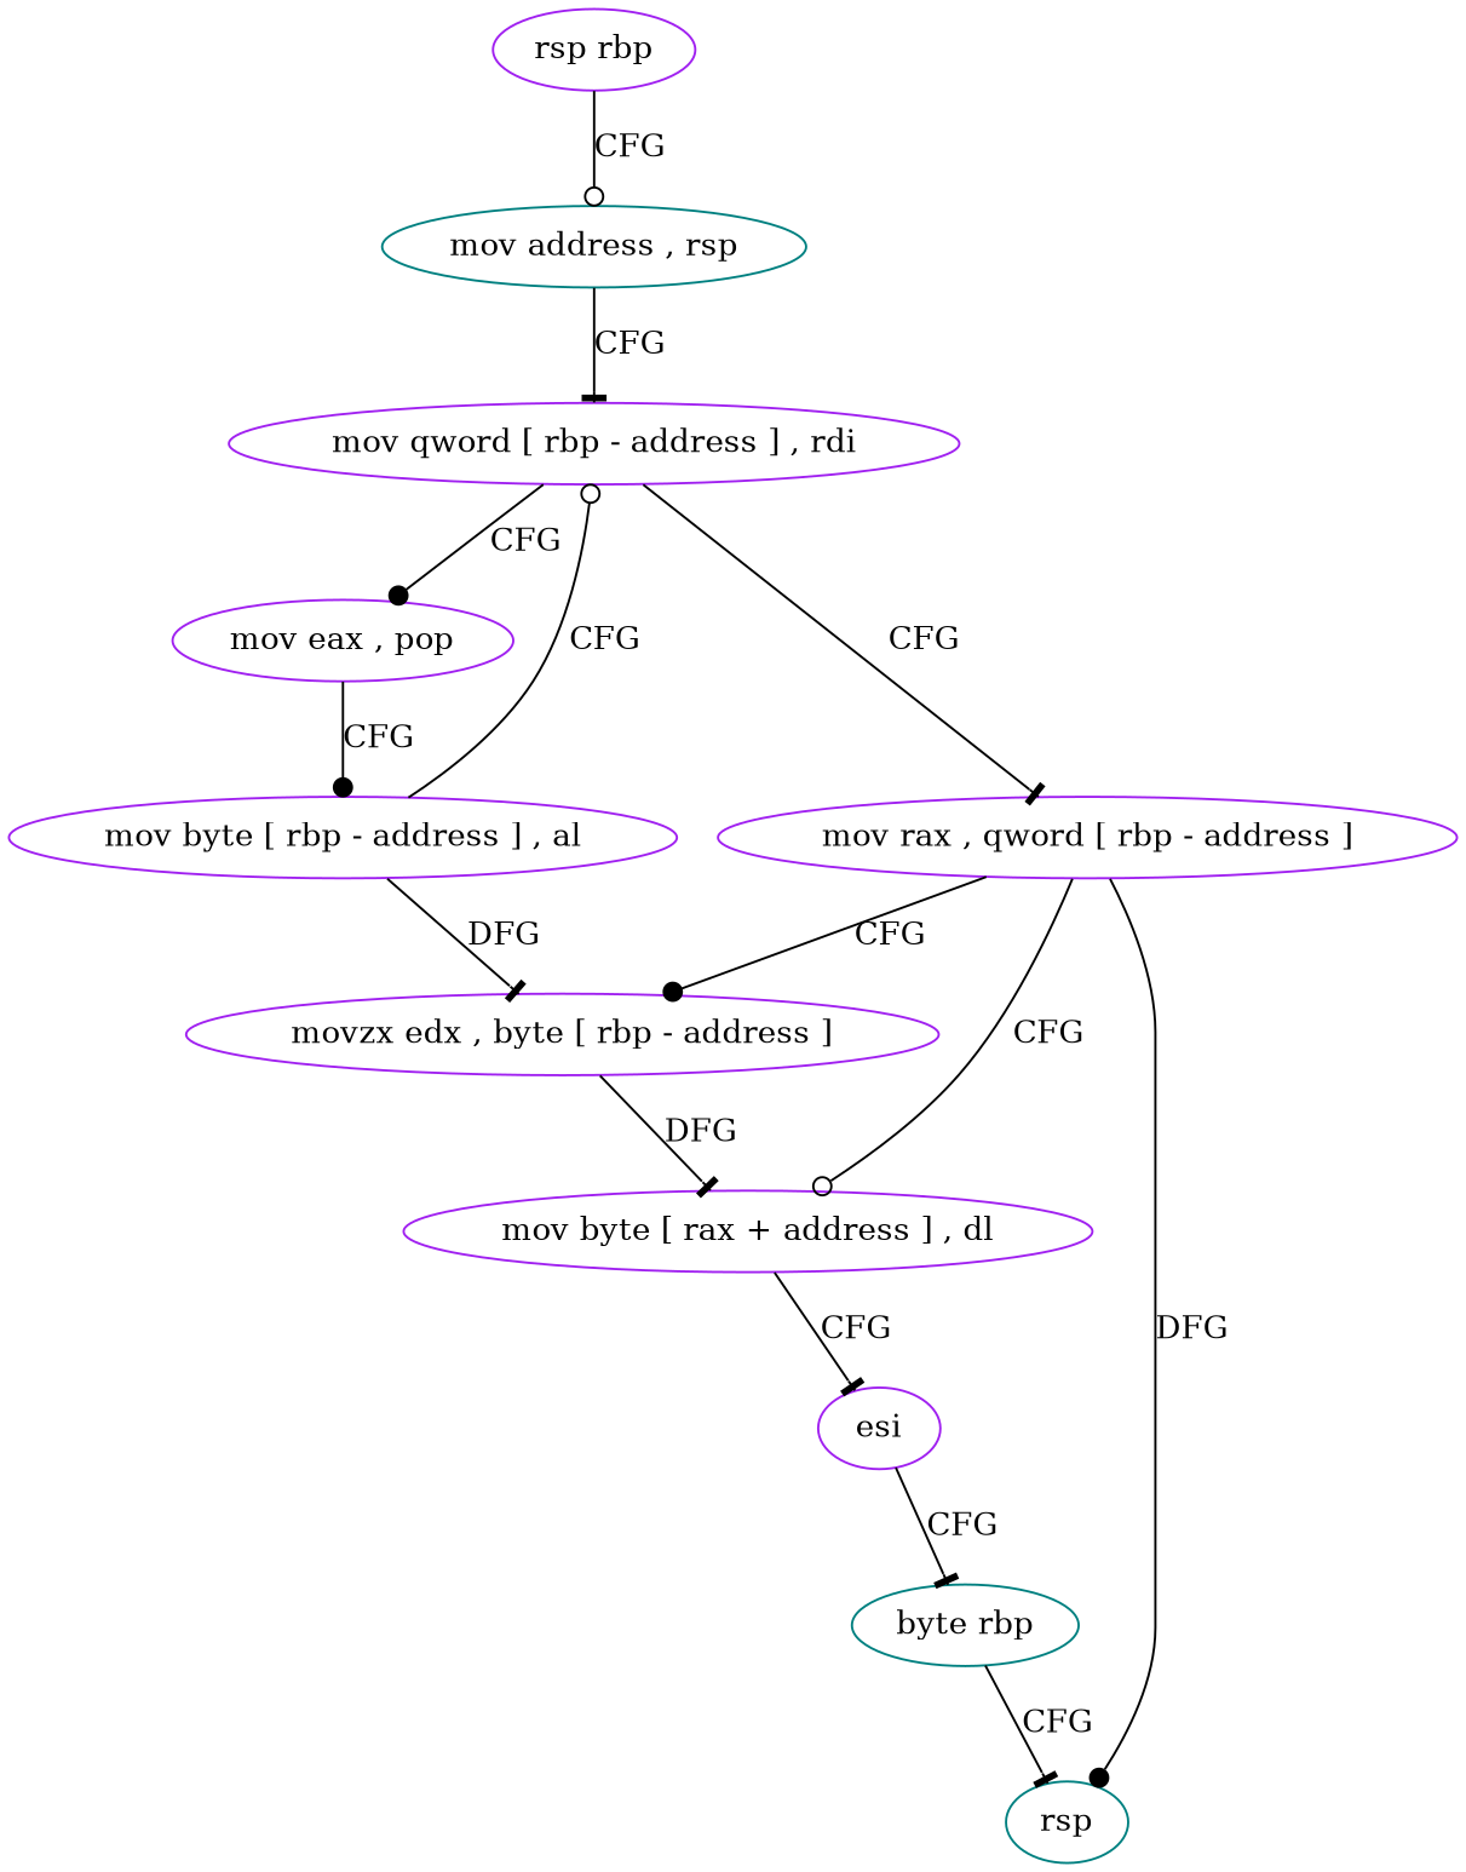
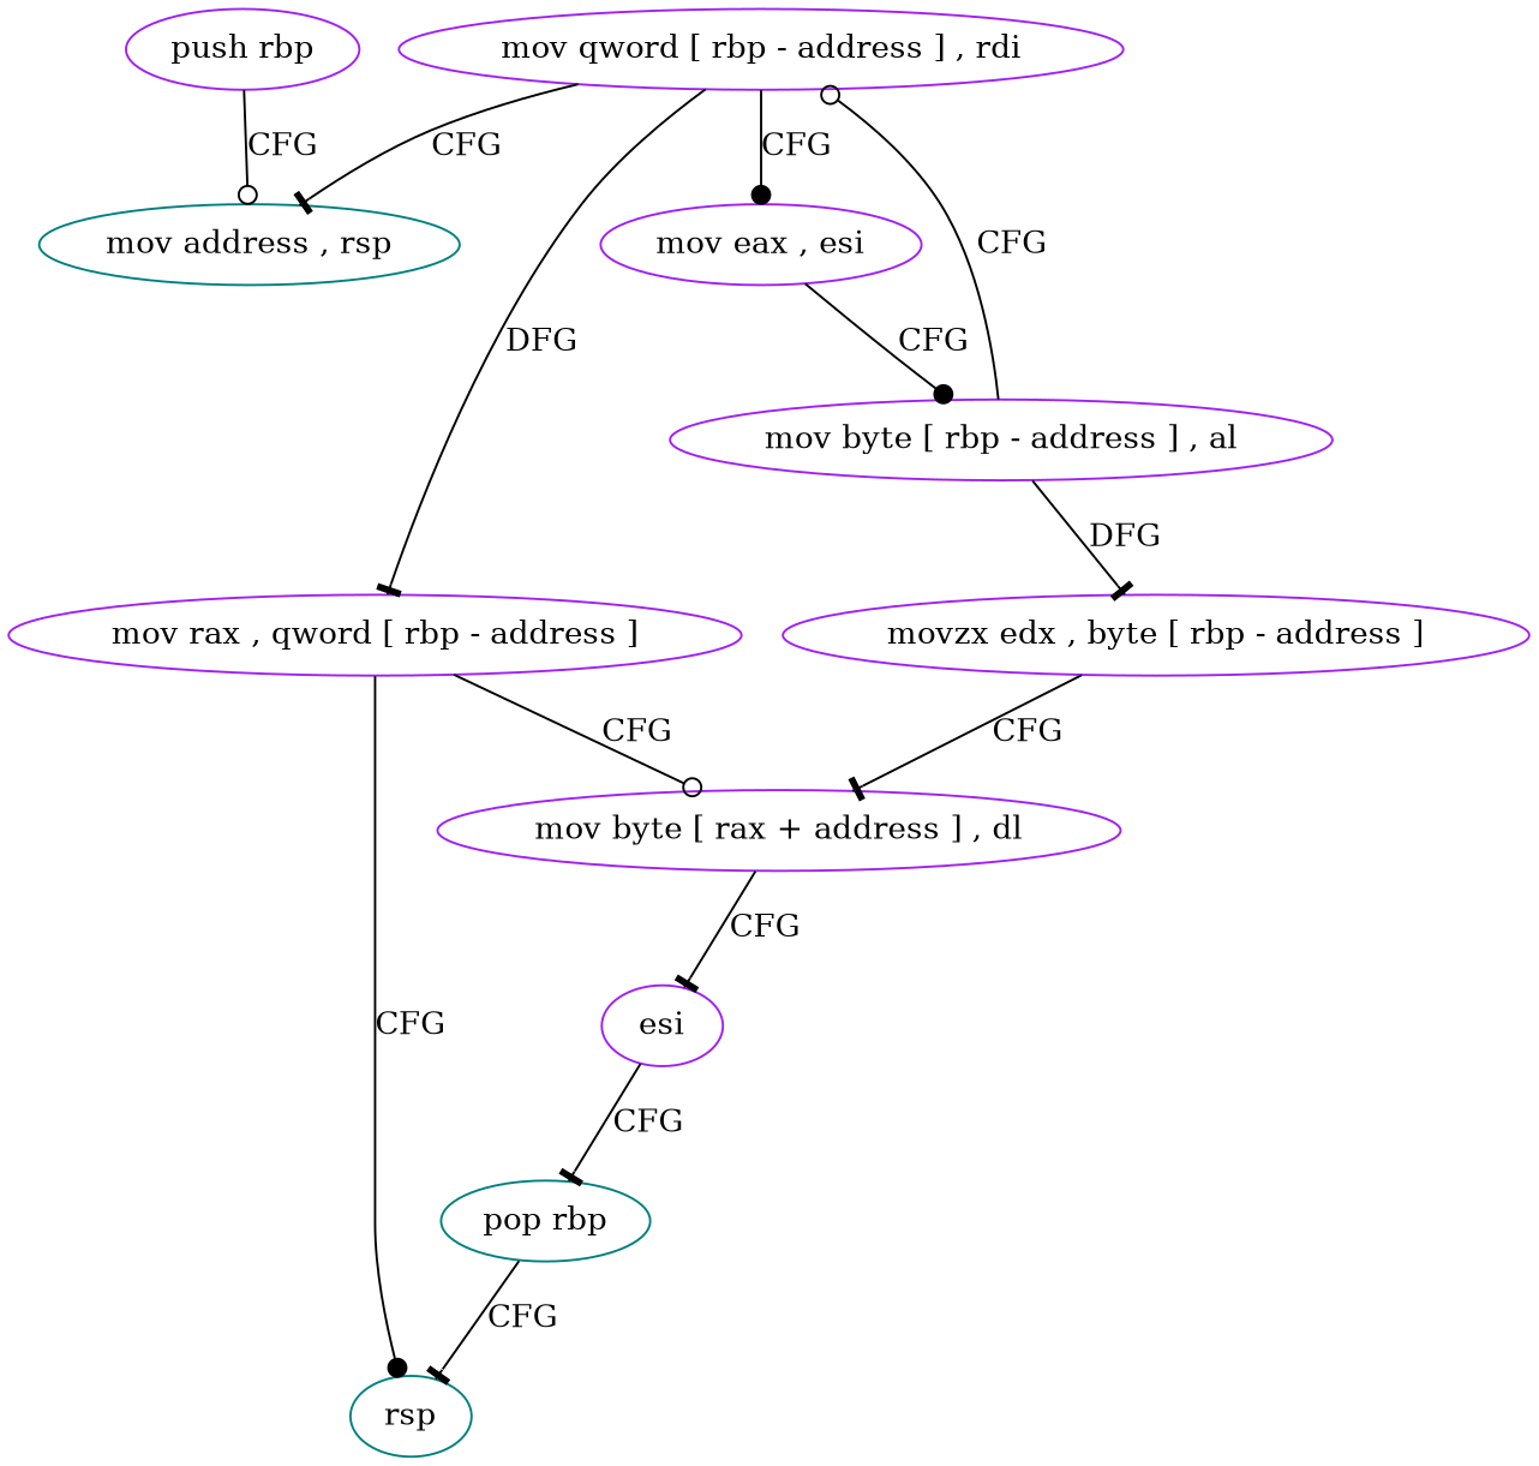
  digraph {
    node [color=purple]
    edge [arrowhead=tee]
-   n1 [label="rsp rbp"]
+   n1 [label="push rbp"]
    n2 [color=teal label="mov address , rsp"]
    n3 [label="mov qword [ rbp - address ] , rdi"]
-   n4 [label="mov eax , pop"]
+   n4 [label="mov eax , esi"]
    n5 [label="mov rax , qword [ rbp - address ]"]
    n6 [label="mov byte [ rbp - address ] , al"]
    n7 [label="movzx edx , byte [ rbp - address ]"]
    n8 [label="mov byte [ rax + address ] , dl"]
    n9 [color=teal label=rsp]
    n10 [label=esi]
-   n11 [color=teal label="byte rbp"]
+   n11 [color=teal label="pop rbp"]
    n1 -> n2 [arrowhead=odot label=CFG]
-   n2 -> n3 [label=CFG]
+   n3 -> n2 [label=CFG]
    n3 -> n4 [arrowhead=dot label=CFG]
-   n3 -> n5 [label=CFG]
+   n3 -> n5 [label=DFG]
    n4 -> n6 [arrowhead=dot label=CFG]
-   n5 -> n7 [arrowhead=dot label=CFG]
    n5 -> n8 [arrowhead=odot label=CFG]
-   n5 -> n9 [arrowhead=dot label=DFG]
+   n5 -> n9 [arrowhead=dot label=CFG]
    n6 -> n3 [arrowhead=odot label=CFG]
    n6 -> n7 [label=DFG]
-   n7 -> n8 [label=DFG]
+   n7 -> n8 [label=CFG]
    n8 -> n10 [label=CFG]
    n10 -> n11 [label=CFG]
    n11 -> n9 [label=CFG]
  }
